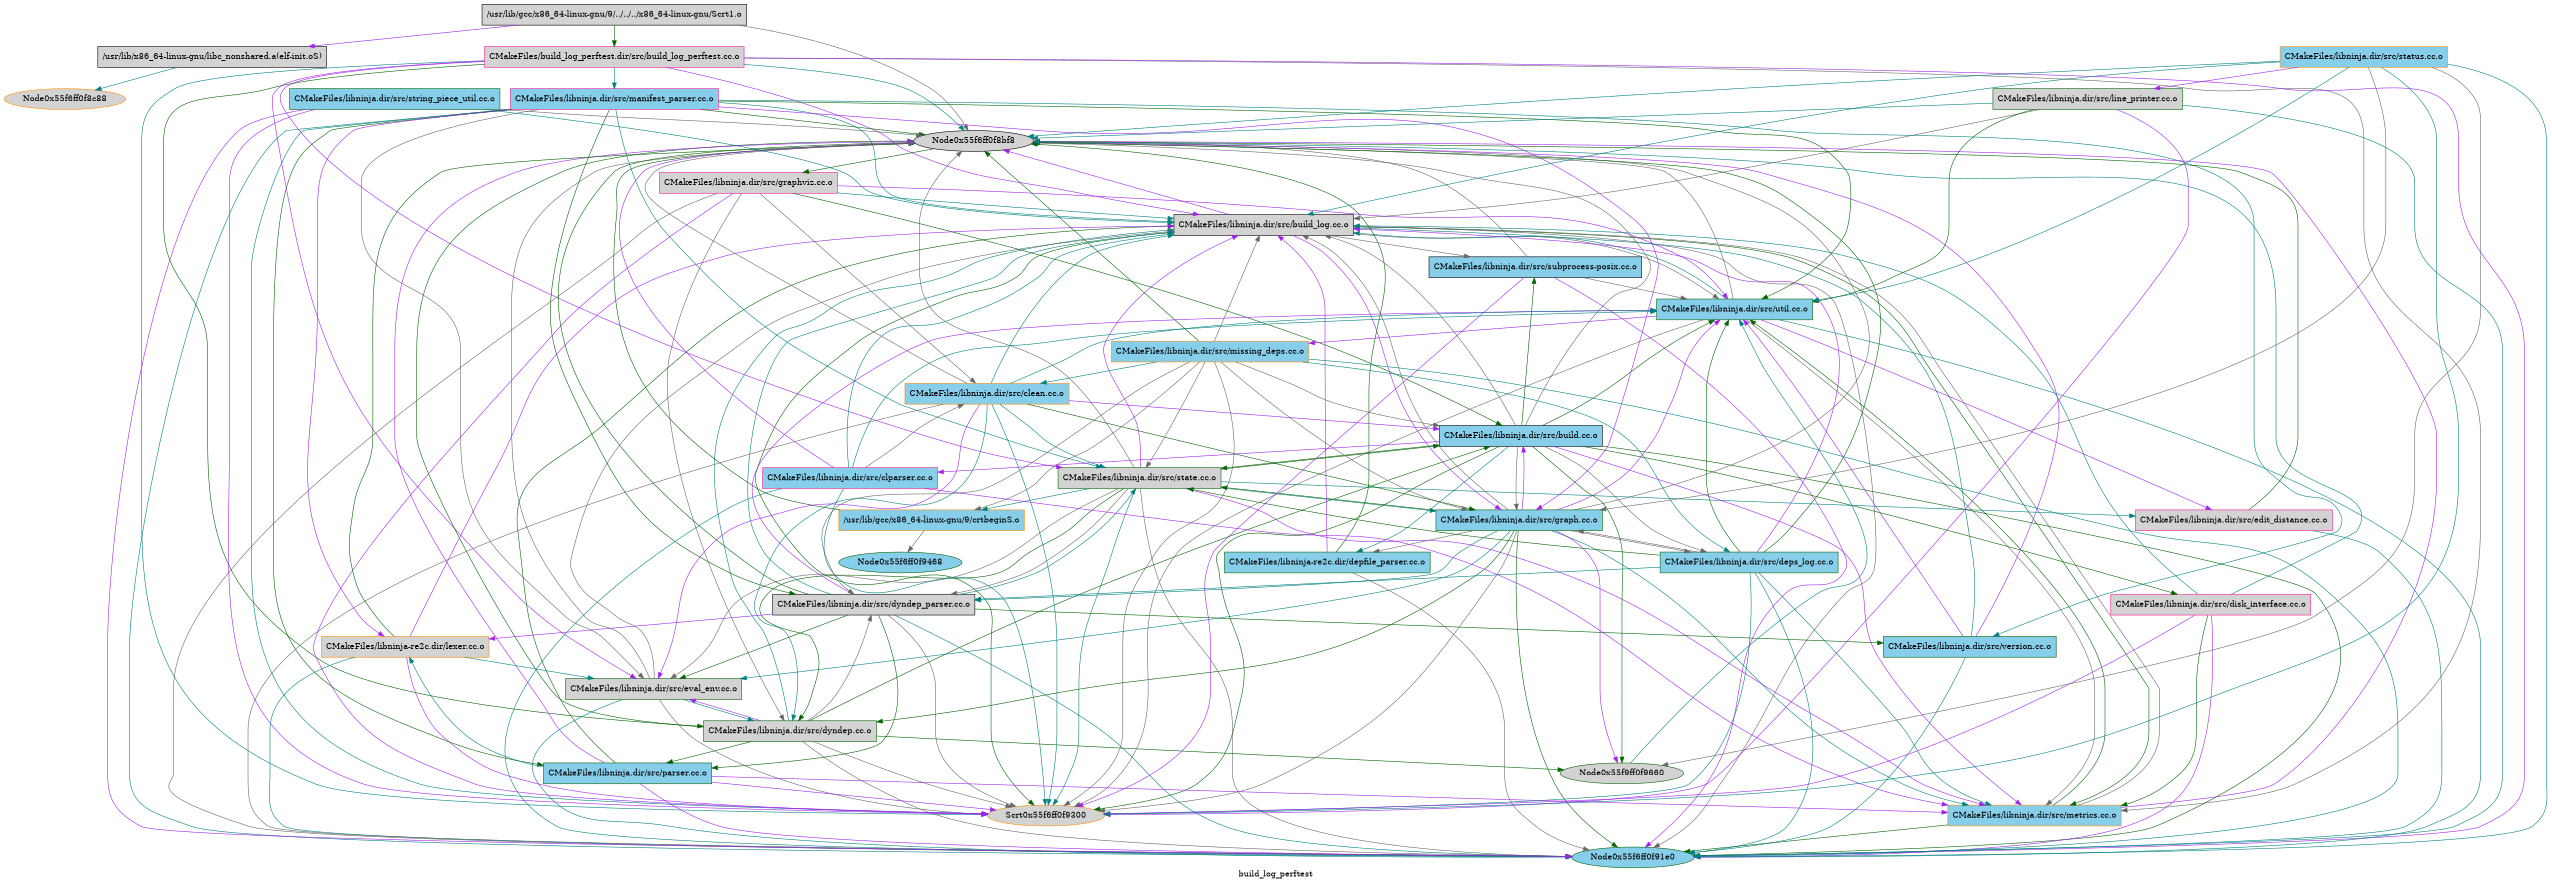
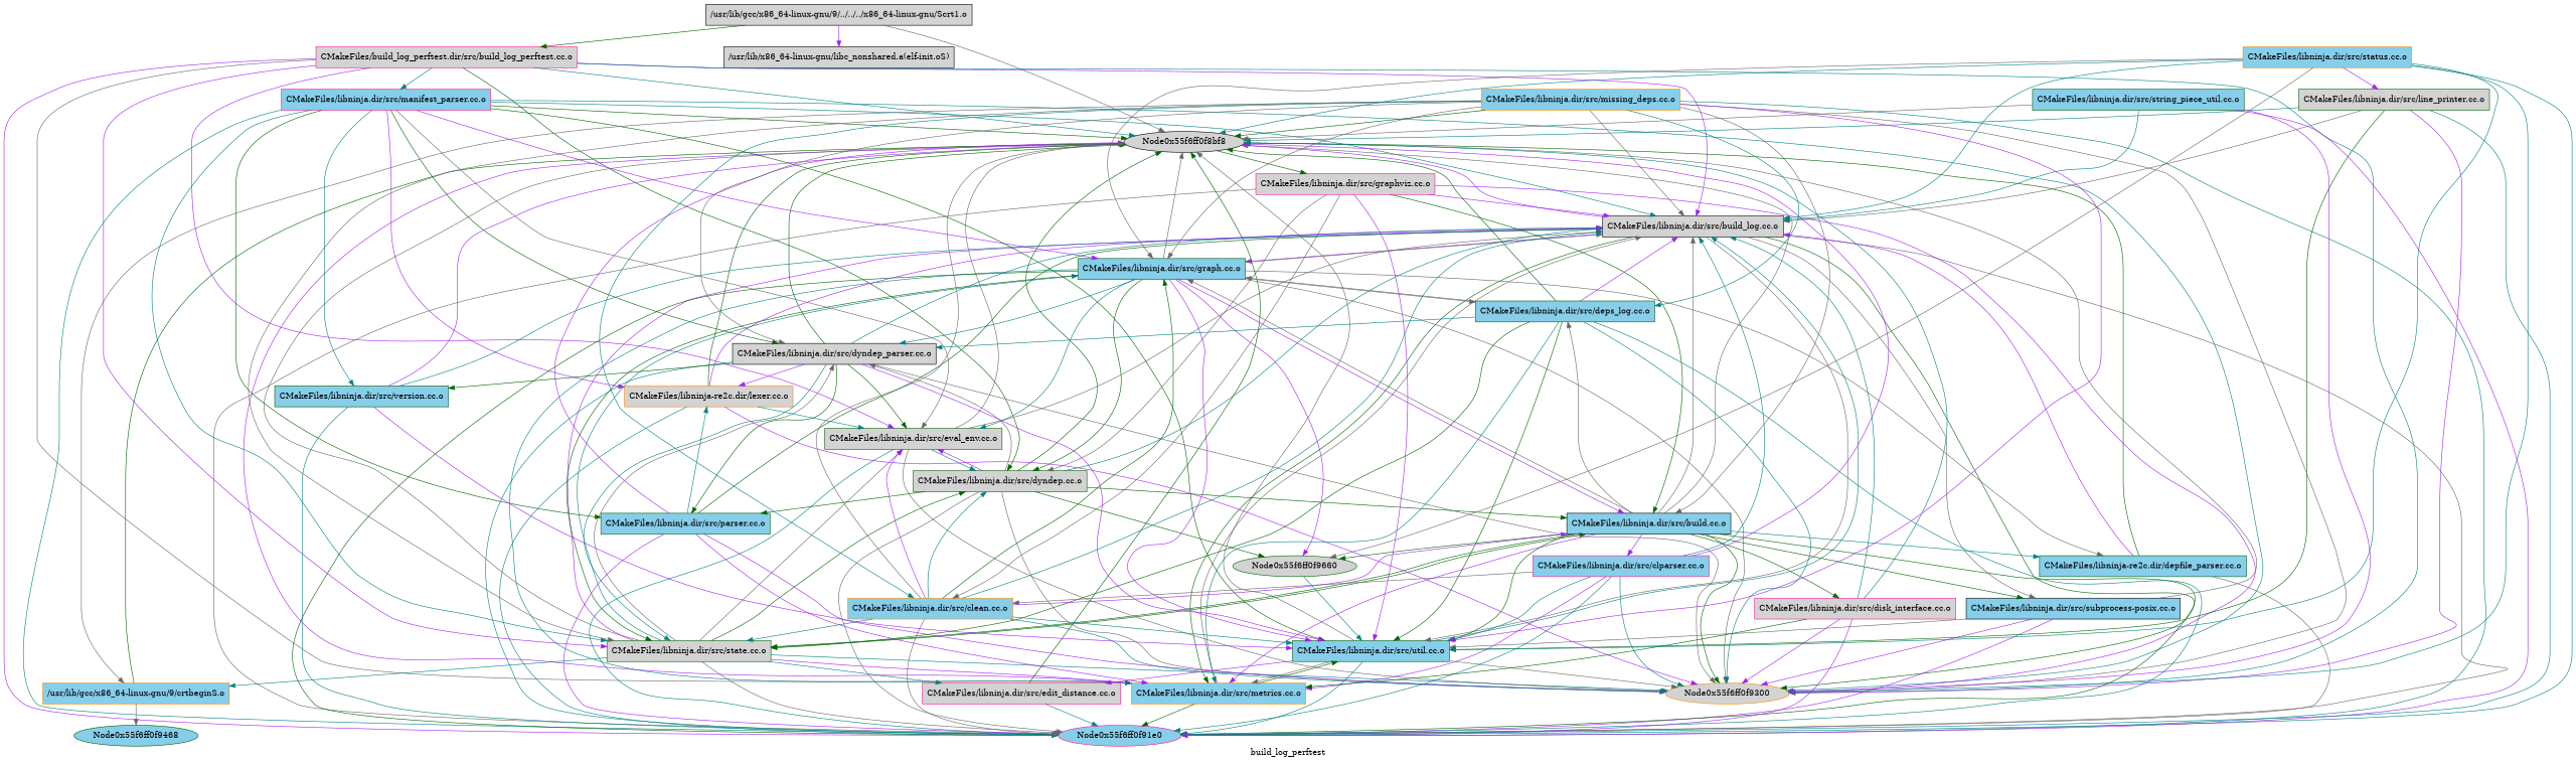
  digraph {
    label=build_log_perftest
    node [color=darkgreen fillcolor=skyblue shape=record style=filled]
    edge [color=teal]
    n1 [color=black fillcolor=lightgrey label="{/usr/lib/gcc/x86_64-linux-gnu/9/../../../x86_64-linux-gnu/Scrt1.o}"]
    n2 [color=deeppink fillcolor=lightgrey label="{CMakeFiles/build_log_perftest.dir/src/build_log_perftest.cc.o}"]
    n3 [color=black fillcolor=lightgrey label="{/usr/lib/x86_64-linux-gnu/libc_nonshared.a(elf-init.oS)}"]
    Node0x55f6ff0f8bf8 [color=black fillcolor=lightgrey shape=""]
    n5 [color=black fillcolor=lightgrey label="{CMakeFiles/libninja.dir/src/build_log.cc.o}"]
    n6 [color=darkorange label="{CMakeFiles/libninja.dir/src/metrics.cc.o}"]
-   Node0x55f6ff0f91e0 [shape=""]
-   Node0x55f6ff0f9300 [color=darkorange fillcolor=lightgrey label=Scrt0x55f6ff0f9300 shape=""]
+   Node0x55f6ff0f91e0 [color=deeppink shape=""]
+   Node0x55f6ff0f9300 [color=darkorange fillcolor=lightgrey shape=""]
    n9 [fillcolor=lightgrey label="{CMakeFiles/libninja.dir/src/state.cc.o}"]
    n10 [fillcolor=lightgrey label="{CMakeFiles/libninja.dir/src/dyndep.cc.o}"]
    n11 [fillcolor=lightgrey label="{CMakeFiles/libninja.dir/src/eval_env.cc.o}"]
    n12 [color=deeppink label="{CMakeFiles/libninja.dir/src/manifest_parser.cc.o}"]
-   Node0x55f6ff0f8c88 [color=darkorange fillcolor=lightgrey shape=""]
    n14 [color=deeppink fillcolor=lightgrey label="{CMakeFiles/libninja.dir/src/graphviz.cc.o}"]
    n15 [label="{CMakeFiles/libninja.dir/src/graph.cc.o}"]
    n16 [label="{CMakeFiles/libninja.dir/src/util.cc.o}"]
    n17 [color=black label="{CMakeFiles/libninja.dir/src/subprocess-posix.cc.o}"]
    n18 [color=darkorange label="{/usr/lib/gcc/x86_64-linux-gnu/9/crtbeginS.o}"]
    n19 [color=black label="{CMakeFiles/libninja.dir/src/build.cc.o}"]
    n20 [color=black fillcolor=lightgrey label="{CMakeFiles/libninja.dir/src/dyndep_parser.cc.o}"]
    n21 [color=deeppink fillcolor=lightgrey label="{CMakeFiles/libninja.dir/src/edit_distance.cc.o}"]
-   Node0x55f6ff0f9660 [fillcolor=lightgrey label=Node0x55f9ff0f9660 shape=""]
+   Node0x55f6ff0f9660 [fillcolor=lightgrey shape=""]
    n23 [label="{CMakeFiles/libninja.dir/src/parser.cc.o}"]
    n24 [label="{CMakeFiles/libninja.dir/src/version.cc.o}"]
    n25 [color=darkorange fillcolor=lightgrey label="{CMakeFiles/libninja-re2c.dir/lexer.cc.o}"]
    Node0x55f6ff0f9468 [shape=""]
    n27 [label="{CMakeFiles/libninja.dir/src/deps_log.cc.o}"]
    n28 [label="{CMakeFiles/libninja-re2c.dir/depfile_parser.cc.o}"]
    n29 [color=deeppink label="{CMakeFiles/libninja.dir/src/clparser.cc.o}"]
    n30 [color=deeppink fillcolor=lightgrey label="{CMakeFiles/libninja.dir/src/disk_interface.cc.o}"]
    n31 [color=darkorange label="{CMakeFiles/libninja.dir/src/clean.cc.o}"]
    n32 [fillcolor=lightgrey label="{CMakeFiles/libninja.dir/src/line_printer.cc.o}"]
    n33 [color=darkorange label="{CMakeFiles/libninja.dir/src/missing_deps.cc.o}"]
    n34 [color=darkorange label="{CMakeFiles/libninja.dir/src/status.cc.o}"]
    n35 [label="{CMakeFiles/libninja.dir/src/string_piece_util.cc.o}"]
    n1 -> n2 [color=darkgreen]
    n1 -> n3 [color=purple]
    n1 -> Node0x55f6ff0f8bf8 [color=gray40]
    n2 -> Node0x55f6ff0f8bf8
    n2 -> n5 [color=purple]
    n2 -> n6 [color=gray40]
    n2 -> Node0x55f6ff0f91e0 [color=purple]
    n2 -> Node0x55f6ff0f9300
    n2 -> n9 [color=purple]
    n2 -> n10 [color=darkgreen]
    n2 -> n11 [color=purple]
    n2 -> n12
-   n3 -> Node0x55f6ff0f8c88
    Node0x55f6ff0f8bf8 -> n14 [color=darkgreen]
    n5 -> Node0x55f6ff0f8bf8 [color=purple]
    n5 -> n6 [color=darkgreen]
    n5 -> Node0x55f6ff0f91e0 [color=gray40]
    n5 -> Node0x55f6ff0f9300 [color=darkgreen]
    n5 -> n15 [color=purple]
    n5 -> n16 [color=gray40]
    n5 -> n17 [color=gray40]
    n6 -> Node0x55f6ff0f8bf8 [color=purple]
    n6 -> n5 [color=gray40]
    n6 -> Node0x55f6ff0f91e0 [color=darkgreen]
    n6 -> n16 [color=darkgreen]
    n9 -> Node0x55f6ff0f8bf8 [color=gray40]
    n9 -> n5 [color=purple]
    n9 -> n6 [color=purple]
    n9 -> Node0x55f6ff0f91e0 [color=gray40]
    n9 -> Node0x55f6ff0f9300
    n9 -> n10 [color=darkgreen]
    n9 -> n11 [color=gray40]
    n9 -> n15
    n9 -> n18
    n9 -> n19 [color=darkgreen]
    n9 -> n20 [color=gray40]
    n9 -> n21
    n10 -> Node0x55f6ff0f8bf8 [color=darkgreen]
    n10 -> n5
    n10 -> Node0x55f6ff0f91e0 [color=gray40]
    n10 -> Node0x55f6ff0f9300 [color=gray40]
    n10 -> n11 [color=purple]
    n10 -> n19 [color=darkgreen]
    n10 -> n20 [color=gray40]
    n10 -> Node0x55f6ff0f9660 [color=darkgreen]
    n10 -> n23 [color=darkgreen]
    n11 -> Node0x55f6ff0f8bf8 [color=gray40]
    n11 -> n5 [color=gray40]
    n11 -> Node0x55f6ff0f91e0
    n11 -> Node0x55f6ff0f9300 [color=gray40]
    n11 -> n10
    n12 -> Node0x55f6ff0f8bf8 [color=darkgreen]
    n12 -> n5
    n12 -> Node0x55f6ff0f91e0
    n12 -> Node0x55f6ff0f9300
    n12 -> n9
    n12 -> n11 [color=gray40]
    n12 -> n15 [color=purple]
    n12 -> n16 [color=darkgreen]
    n12 -> n20 [color=darkgreen]
    n12 -> n23 [color=darkgreen]
    n12 -> n24
    n12 -> n25 [color=purple]
-   n14 -> n5
+   n14 -> n5 [color=purple]
    n14 -> Node0x55f6ff0f91e0 [color=gray40]
    n14 -> Node0x55f6ff0f9300 [color=purple]
    n14 -> n10 [color=gray40]
    n14 -> n16 [color=purple]
    n14 -> n19 [color=darkgreen]
    n14 -> n31 [color=gray40]
    n15 -> Node0x55f6ff0f8bf8 [color=gray40]
    n15 -> n5 [color=gray40]
    n15 -> n6
    n15 -> Node0x55f6ff0f91e0 [color=darkgreen]
    n15 -> Node0x55f6ff0f9300 [color=gray40]
    n15 -> n9 [color=darkgreen]
    n15 -> n10 [color=darkgreen]
    n15 -> n11
    n15 -> n16 [color=purple]
    n15 -> n19 [color=purple]
    n15 -> n20
    n15 -> Node0x55f6ff0f9660 [color=purple]
    n15 -> n27 [color=gray40]
    n15 -> n28 [color=gray40]
    n16 -> Node0x55f6ff0f8bf8 [color=gray40]
    n16 -> n5
    n16 -> n6 [color=gray40]
    n16 -> Node0x55f6ff0f91e0
    n16 -> Node0x55f6ff0f9300 [color=gray40]
    n16 -> n21 [color=purple]
    n17 -> Node0x55f6ff0f8bf8 [color=gray40]
    n17 -> Node0x55f6ff0f91e0 [color=purple]
    n17 -> Node0x55f6ff0f9300 [color=purple]
    n17 -> n16 [color=gray40]
    n18 -> Node0x55f6ff0f8bf8 [color=darkgreen]
    n18 -> Node0x55f6ff0f9468 [color=gray40]
    n19 -> Node0x55f6ff0f8bf8 [color=gray40]
    n19 -> n5 [color=gray40]
    n19 -> n6 [color=purple]
    n19 -> Node0x55f6ff0f91e0 [color=darkgreen]
    n19 -> Node0x55f6ff0f9300 [color=darkgreen]
    n19 -> n9 [color=darkgreen]
    n19 -> n15 [color=gray40]
    n19 -> n16 [color=darkgreen]
    n19 -> n17 [color=darkgreen]
    n19 -> Node0x55f6ff0f9660 [color=darkgreen]
    n19 -> n27 [color=gray40]
    n19 -> n28
    n19 -> n29 [color=purple]
    n19 -> n30 [color=darkgreen]
    n20 -> Node0x55f6ff0f8bf8 [color=darkgreen]
    n20 -> n5
    n20 -> Node0x55f6ff0f91e0
    n20 -> Node0x55f6ff0f9300 [color=gray40]
    n20 -> n9
    n20 -> n11 [color=darkgreen]
    n20 -> n16 [color=purple]
    n20 -> n23 [color=darkgreen]
    n20 -> n24 [color=darkgreen]
    n20 -> n25 [color=purple]
    n21 -> Node0x55f6ff0f8bf8 [color=darkgreen]
    n21 -> Node0x55f6ff0f91e0
    Node0x55f6ff0f9660 -> n16
    n23 -> Node0x55f6ff0f8bf8 [color=purple]
    n23 -> n5 [color=darkgreen]
    n23 -> n6 [color=purple]
    n23 -> Node0x55f6ff0f91e0 [color=purple]
    n23 -> Node0x55f6ff0f9300 [color=purple]
    n23 -> n25
    n24 -> Node0x55f6ff0f8bf8 [color=purple]
    n24 -> n5
    n24 -> Node0x55f6ff0f91e0
    n24 -> n16 [color=purple]
    n25 -> Node0x55f6ff0f8bf8 [color=darkgreen]
    n25 -> n5 [color=purple]
    n25 -> Node0x55f6ff0f91e0
    n25 -> Node0x55f6ff0f9300 [color=purple]
    n25 -> n11
    n27 -> Node0x55f6ff0f8bf8 [color=darkgreen]
    n27 -> n5 [color=purple]
    n27 -> n6
    n27 -> Node0x55f6ff0f91e0
    n27 -> Node0x55f6ff0f9300
    n27 -> n9 [color=darkgreen]
    n27 -> n15 [color=gray40]
    n27 -> n16 [color=darkgreen]
    n27 -> n20
    n28 -> Node0x55f6ff0f8bf8 [color=darkgreen]
    n28 -> n5 [color=purple]
    n28 -> Node0x55f6ff0f91e0 [color=gray40]
    n29 -> Node0x55f6ff0f8bf8 [color=purple]
    n29 -> n5
    n29 -> n6 [color=purple]
    n29 -> Node0x55f6ff0f91e0
    n29 -> Node0x55f6ff0f9300
    n29 -> n16
    n29 -> n31 [color=gray40]
    n30 -> Node0x55f6ff0f8bf8
    n30 -> n5
    n30 -> n6 [color=darkgreen]
    n30 -> Node0x55f6ff0f91e0 [color=purple]
    n30 -> Node0x55f6ff0f9300 [color=purple]
    n31 -> Node0x55f6ff0f8bf8 [color=gray40]
    n31 -> n5
    n31 -> Node0x55f6ff0f91e0 [color=gray40]
    n31 -> Node0x55f6ff0f9300
    n31 -> n9
    n31 -> n10
    n31 -> n11 [color=purple]
    n31 -> n15 [color=darkgreen]
    n31 -> n16
    n31 -> n19 [color=purple]
    n32 -> Node0x55f6ff0f8bf8
    n32 -> n5 [color=gray40]
    n32 -> Node0x55f6ff0f91e0
    n32 -> Node0x55f6ff0f9300 [color=purple]
    n32 -> n16 [color=darkgreen]
    n33 -> Node0x55f6ff0f8bf8 [color=darkgreen]
    n33 -> n5 [color=gray40]
    n33 -> Node0x55f6ff0f91e0
    n33 -> Node0x55f6ff0f9300 [color=gray40]
    n33 -> n9 [color=gray40]
    n33 -> n15 [color=gray40]
-   n16 -> n33 [color=purple]
+   n33 -> n16 [color=purple]
    n33 -> n18 [color=gray40]
    n33 -> n19 [color=gray40]
    n33 -> n20 [color=gray40]
    n33 -> n27
    n33 -> n31
    n34 -> Node0x55f6ff0f8bf8
    n34 -> n5
    n34 -> Node0x55f6ff0f91e0
    n34 -> Node0x55f6ff0f9300
    n34 -> n15 [color=gray40]
    n34 -> n16
    n34 -> Node0x55f6ff0f9660 [color=gray40]
    n34 -> n32 [color=purple]
    n35 -> Node0x55f6ff0f8bf8 [color=gray40]
    n35 -> n5
    n35 -> Node0x55f6ff0f91e0 [color=purple]
    n35 -> Node0x55f6ff0f9300 [color=purple]
  }
